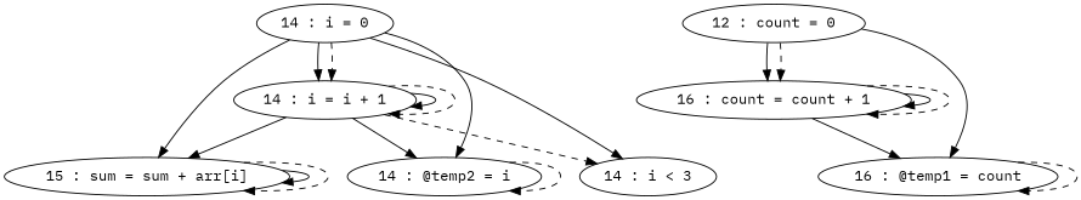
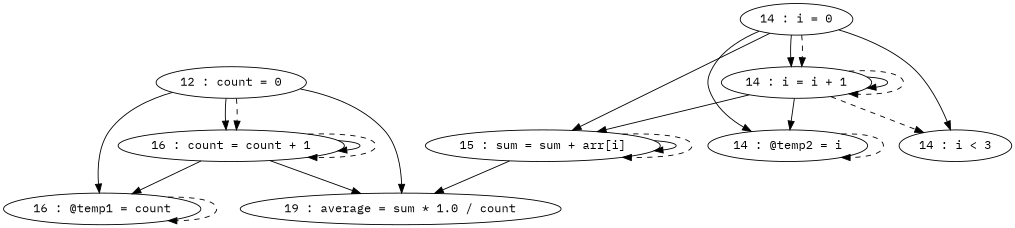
  digraph {
    fontname="IBM Plex Mono"
    node [fontname="IBM Plex Mono"]
    edge [fontname="IBM Plex Mono"]
    "15 : sum = sum + arr[i]"
+   "19 : average = sum * 1.0 / count"
    "12 : count = 0"
    "16 : count = count + 1"
    "16 : @temp1 = count"
    "14 : i = 0"
    "14 : @temp2 = i"
    "14 : i < 3"
    "14 : i = i + 1"
    "15 : sum = sum + arr[i]" -> "15 : sum = sum + arr[i]"
    "15 : sum = sum + arr[i]" -> "15 : sum = sum + arr[i]" [style=dashed]
+   "15 : sum = sum + arr[i]" -> "19 : average = sum * 1.0 / count"
+   "12 : count = 0" -> "19 : average = sum * 1.0 / count"
    "12 : count = 0" -> "16 : count = count + 1"
    "12 : count = 0" -> "16 : count = count + 1" [style=dashed]
    "12 : count = 0" -> "16 : @temp1 = count"
+   "16 : count = count + 1" -> "19 : average = sum * 1.0 / count"
    "16 : count = count + 1" -> "16 : count = count + 1"
    "16 : count = count + 1" -> "16 : count = count + 1" [style=dashed]
    "16 : count = count + 1" -> "16 : @temp1 = count"
    "16 : @temp1 = count" -> "16 : @temp1 = count" [style=dashed]
    "14 : i = 0" -> "15 : sum = sum + arr[i]"
    "14 : i = 0" -> "14 : @temp2 = i"
    "14 : i = 0" -> "14 : i < 3"
    "14 : i = 0" -> "14 : i = i + 1"
    "14 : i = 0" -> "14 : i = i + 1" [style=dashed]
    "14 : @temp2 = i" -> "14 : @temp2 = i" [style=dashed]
    "14 : i = i + 1" -> "15 : sum = sum + arr[i]"
    "14 : i = i + 1" -> "14 : @temp2 = i"
    "14 : i = i + 1" -> "14 : i < 3" [style=dashed]
    "14 : i = i + 1" -> "14 : i = i + 1"
    "14 : i = i + 1" -> "14 : i = i + 1" [style=dashed]
  }
